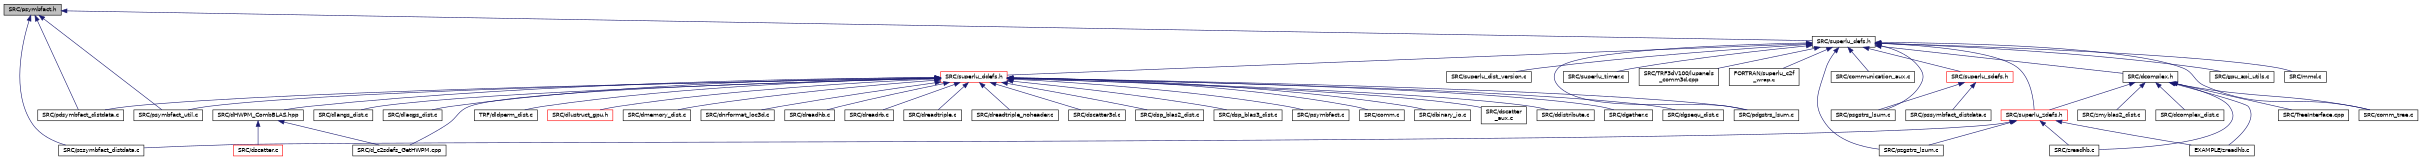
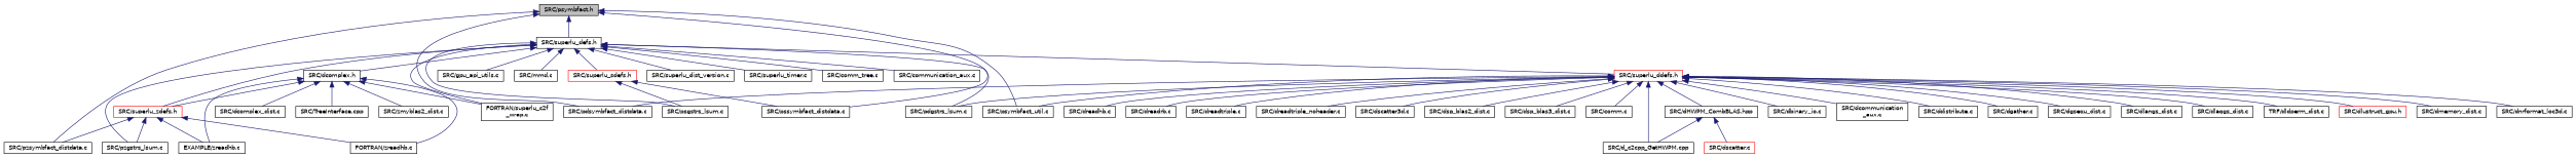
  digraph {
    node [color=black fillcolor=white fontname=Helvetica fontsize=10 shape=record style=filled]
    edge [color=midnightblue dir=back fontname=Helvetica fontsize=10 labelfontname=Helvetica labelfontsize=10 style=solid]
    n1 [fillcolor=grey75 fontcolor=black height=0.2 label="SRC/psymbfact.h" width=0.4]
    n2 [height=0.2 label="SRC/pdsymbfact_distdata.c" width=0.4]
    n3 [height=0.2 label="SRC/pssymbfact_distdata.c" width=0.4]
    n4 [height=0.2 label="SRC/psymbfact_util.c" width=0.4]
    n5 [height=0.2 label="SRC/pzsymbfact_distdata.c" width=0.4]
    n6 [height=0.2 label="SRC/superlu_defs.h" width=0.4]
-   n7 [height=0.2 label="SRC/psymbfact.c" width=0.4]
    n8 [height=0.2 label="SRC/comm_tree.c" width=0.4]
    n9 [height=0.2 label="SRC/communication_aux.c" width=0.4]
    n10 [height=0.2 label="SRC/dcomplex.h" width=0.4]
    n11 [color=red height=0.2 label="SRC/superlu_zdefs.h" width=0.4]
    n12 [height=0.2 label="SRC/pzgstrs_lsum.c" width=0.4]
    n13 [height=0.2 label="SRC/gpu_api_utils.c" width=0.4]
    n14 [height=0.2 label="SRC/mmd.c" width=0.4]
    n15 [height=0.2 label="SRC/pdgstrs_lsum.c" width=0.4]
    n16 [height=0.2 label="SRC/psgstrs_lsum.c" width=0.4]
    n17 [color=red height=0.2 label="SRC/superlu_ddefs.h" width=0.4]
    n18 [height=0.2 label="SRC/superlu_dist_version.c" width=0.4]
    n19 [color=red height=0.2 label="SRC/superlu_sdefs.h" width=0.4]
    n20 [height=0.2 label="SRC/superlu_timer.c" width=0.4]
-   n21 [height=0.2 label="SRC/TRF3dV100/lupanels\l_comm3d.cpp" width=0.4]
    n22 [height=0.2 label="FORTRAN/superlu_c2f\l_wrap.c" width=0.4]
    n23 [height=0.2 label="SRC/dcomplex_dist.c" width=0.4]
-   n24 [height=0.2 label="SRC/zreadhb.c" width=0.4]
+   n24 [height=0.2 label="FORTRAN/zreadhb.c" width=0.4]
    n25 [height=0.2 label="EXAMPLE/zreadhb.c" width=0.4]
    n26 [height=0.2 label="SRC/TreeInterface.cpp" width=0.4]
    n27 [height=0.2 label="SRC/zmyblas2_dist.c" width=0.4]
    n28 [height=0.2 label="SRC/comm.c" width=0.4]
-   n29 [height=0.2 label="SRC/d_c2sdefs_GetHWPM.cpp" width=0.4]
+   n29 [height=0.2 label="SRC/d_c2cpp_GetHWPM.cpp" width=0.4]
    n30 [height=0.2 label="SRC/dbinary_io.c" width=0.4]
-   n31 [height=0.2 label="SRC/dscatter\l_aux.c" width=0.4]
+   n31 [height=0.2 label="SRC/dcommunication\l_aux.c" width=0.4]
    n32 [height=0.2 label="SRC/ddistribute.c" width=0.4]
    n33 [height=0.2 label="SRC/dgather.c" width=0.4]
    n34 [height=0.2 label="SRC/dgsequ_dist.c" width=0.4]
    n35 [height=0.2 label="SRC/dHWPM_CombBLAS.hpp" width=0.4]
    n36 [height=0.2 label="SRC/dlangs_dist.c" width=0.4]
    n37 [height=0.2 label="SRC/dlaqgs_dist.c" width=0.4]
    n38 [height=0.2 label="TRF/dldperm_dist.c" width=0.4]
    n39 [color=red height=0.2 label="SRC/dlustruct_gpu.h" width=0.4]
    n40 [height=0.2 label="SRC/dmemory_dist.c" width=0.4]
    n41 [height=0.2 label="SRC/dnrformat_loc3d.c" width=0.4]
    n42 [height=0.2 label="SRC/dreadhb.c" width=0.4]
    n43 [height=0.2 label="SRC/dreadrb.c" width=0.4]
    n44 [height=0.2 label="SRC/dreadtriple.c" width=0.4]
    n45 [height=0.2 label="SRC/dreadtriple_noheader.c" width=0.4]
    n46 [height=0.2 label="SRC/dscatter3d.c" width=0.4]
    n47 [height=0.2 label="SRC/dsp_blas2_dist.c" width=0.4]
    n48 [height=0.2 label="SRC/dsp_blas3_dist.c" width=0.4]
    n49 [color=red height=0.2 label="SRC/dscatter.c" width=0.4]
    n1 -> n2
+   n1 -> n3
    n1 -> n4
    n1 -> n5
    n1 -> n6
    n6 -> n8
    n6 -> n9
    n6 -> n10
    n6 -> n11
    n6 -> n12
    n6 -> n13
    n6 -> n14
    n6 -> n15
    n6 -> n16
    n6 -> n17
    n6 -> n18
    n6 -> n19
    n6 -> n20
-   n6 -> n21
    n6 -> n22
-   n10 -> n8
+   n10 -> n22
    n10 -> n11
    n10 -> n23
    n10 -> n24
    n10 -> n25
    n10 -> n26
    n10 -> n27
    n11 -> n5
    n11 -> n12
    n11 -> n24
    n11 -> n25
    n17 -> n2
    n17 -> n4
-   n17 -> n7
    n17 -> n15
    n17 -> n28
    n17 -> n29
    n17 -> n30
    n17 -> n31
    n17 -> n32
    n17 -> n33
    n17 -> n34
    n17 -> n35
    n17 -> n36
    n17 -> n37
    n17 -> n38
    n17 -> n39
    n17 -> n40
    n17 -> n41
    n17 -> n42
    n17 -> n43
    n17 -> n44
    n17 -> n45
    n17 -> n46
    n17 -> n47
    n17 -> n48
    n19 -> n3
    n19 -> n16
    n35 -> n29
    n35 -> n49
  }
